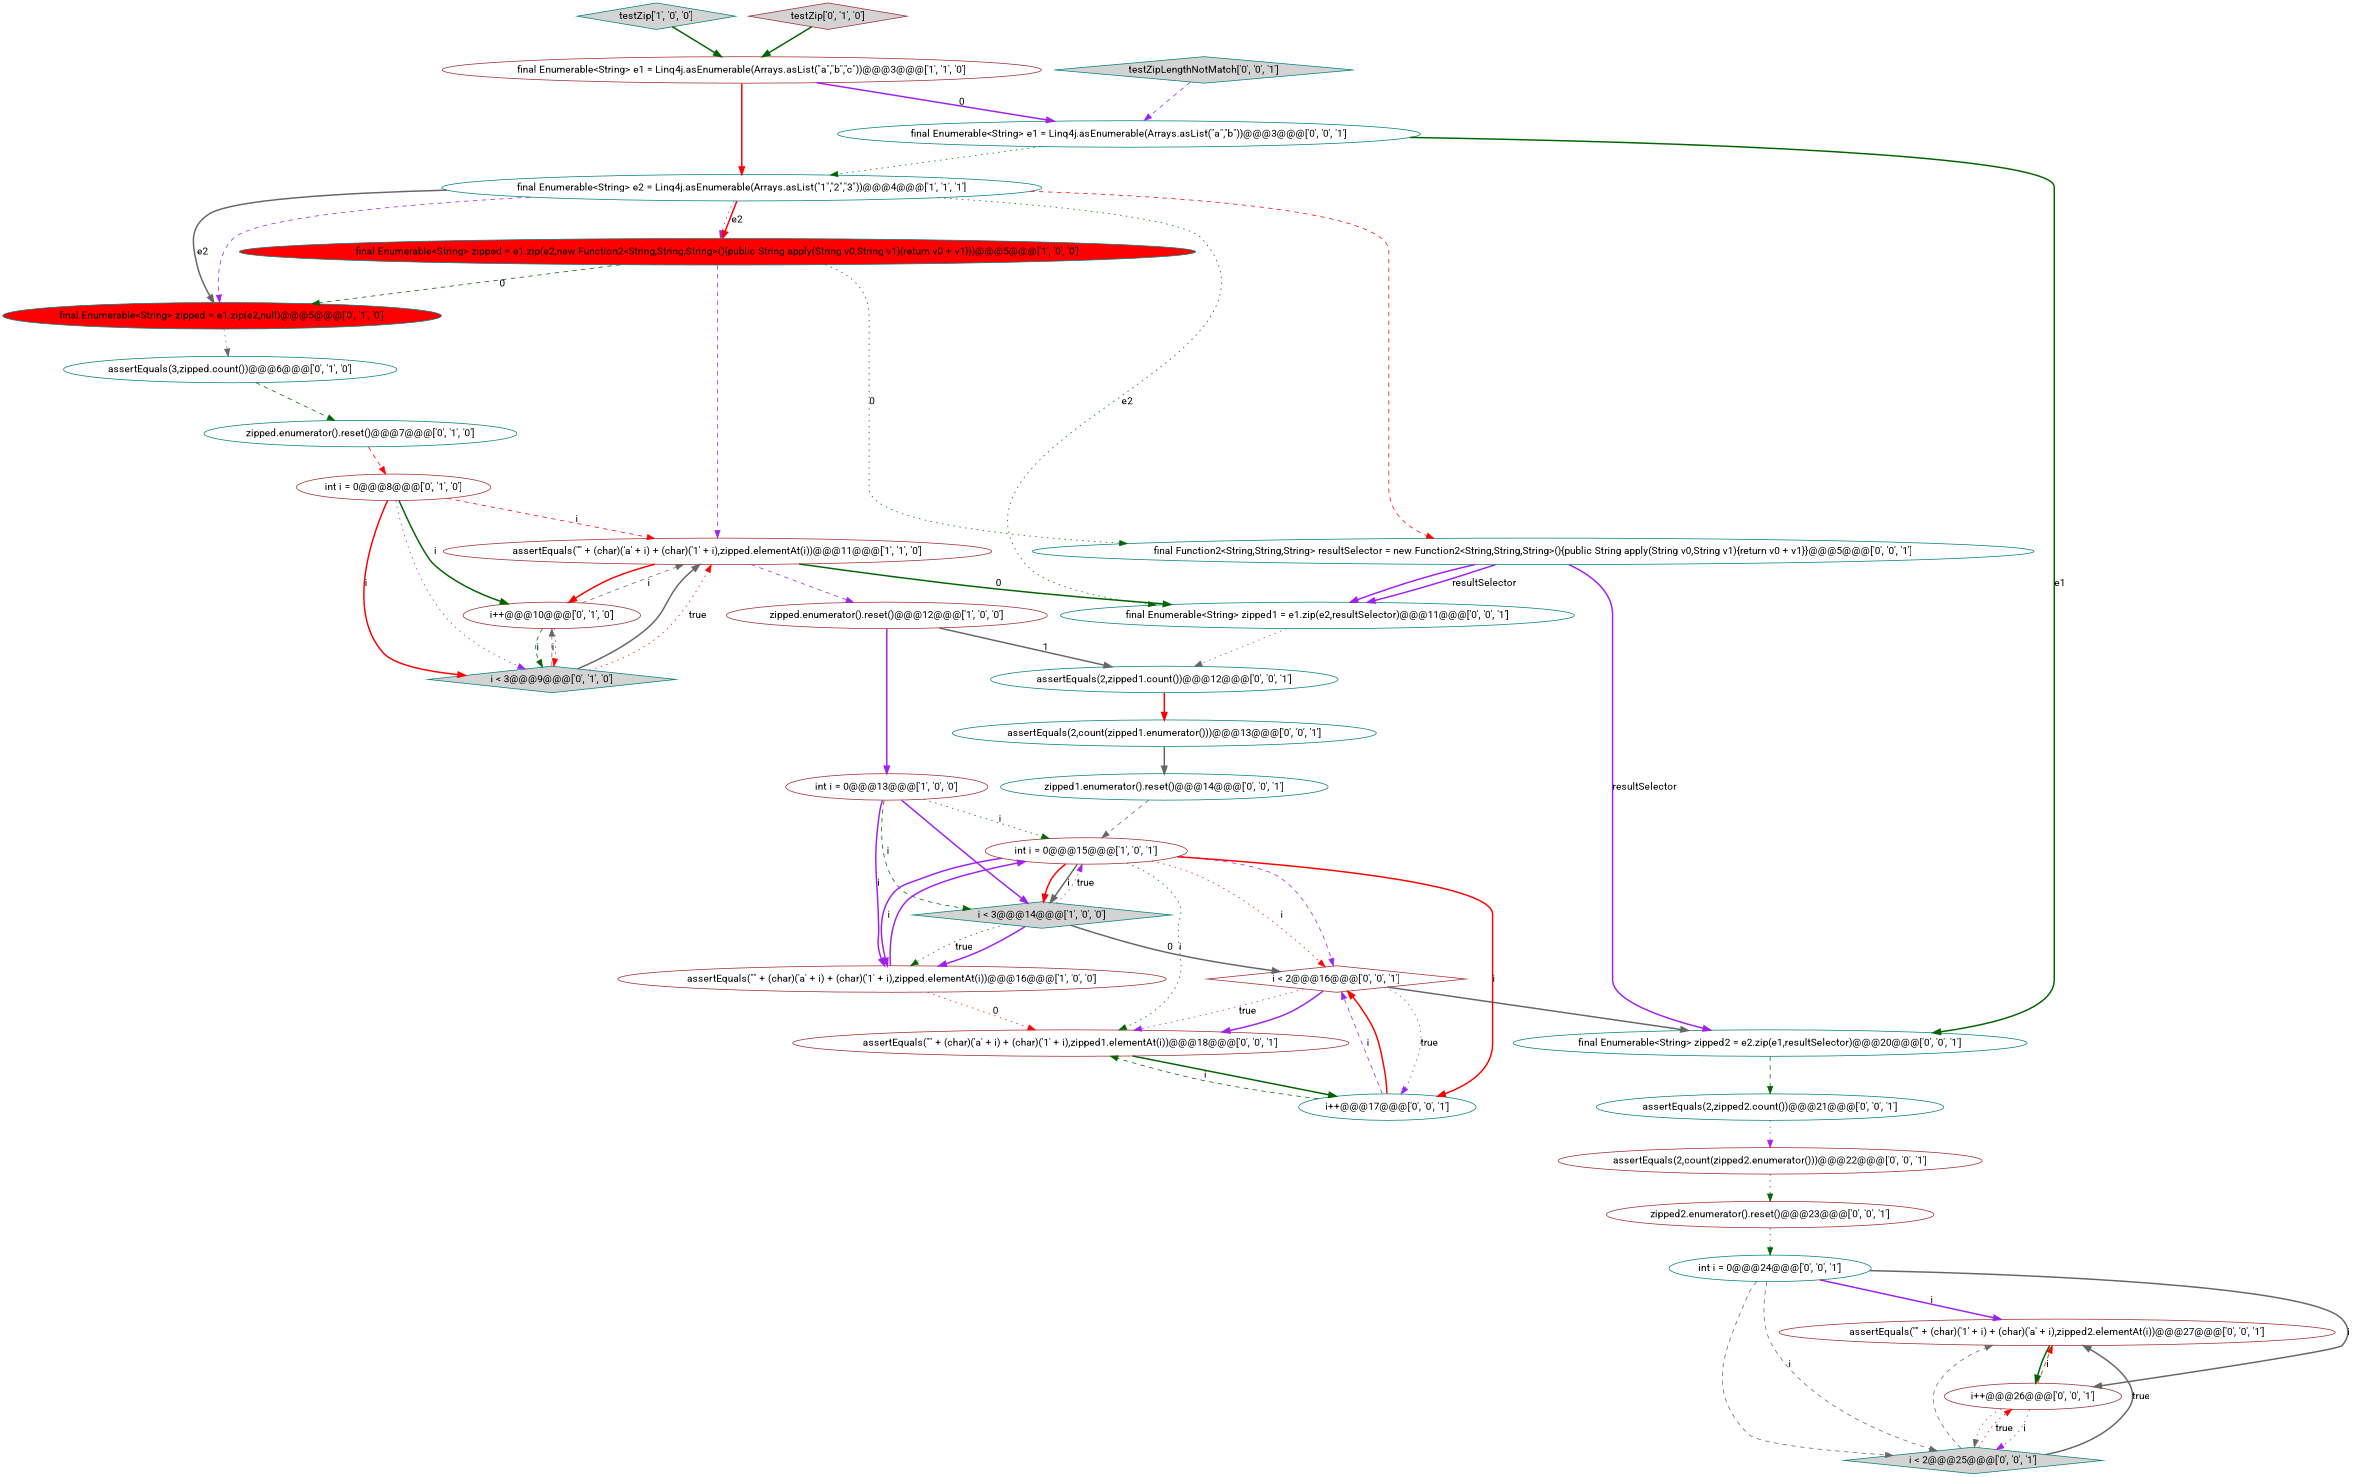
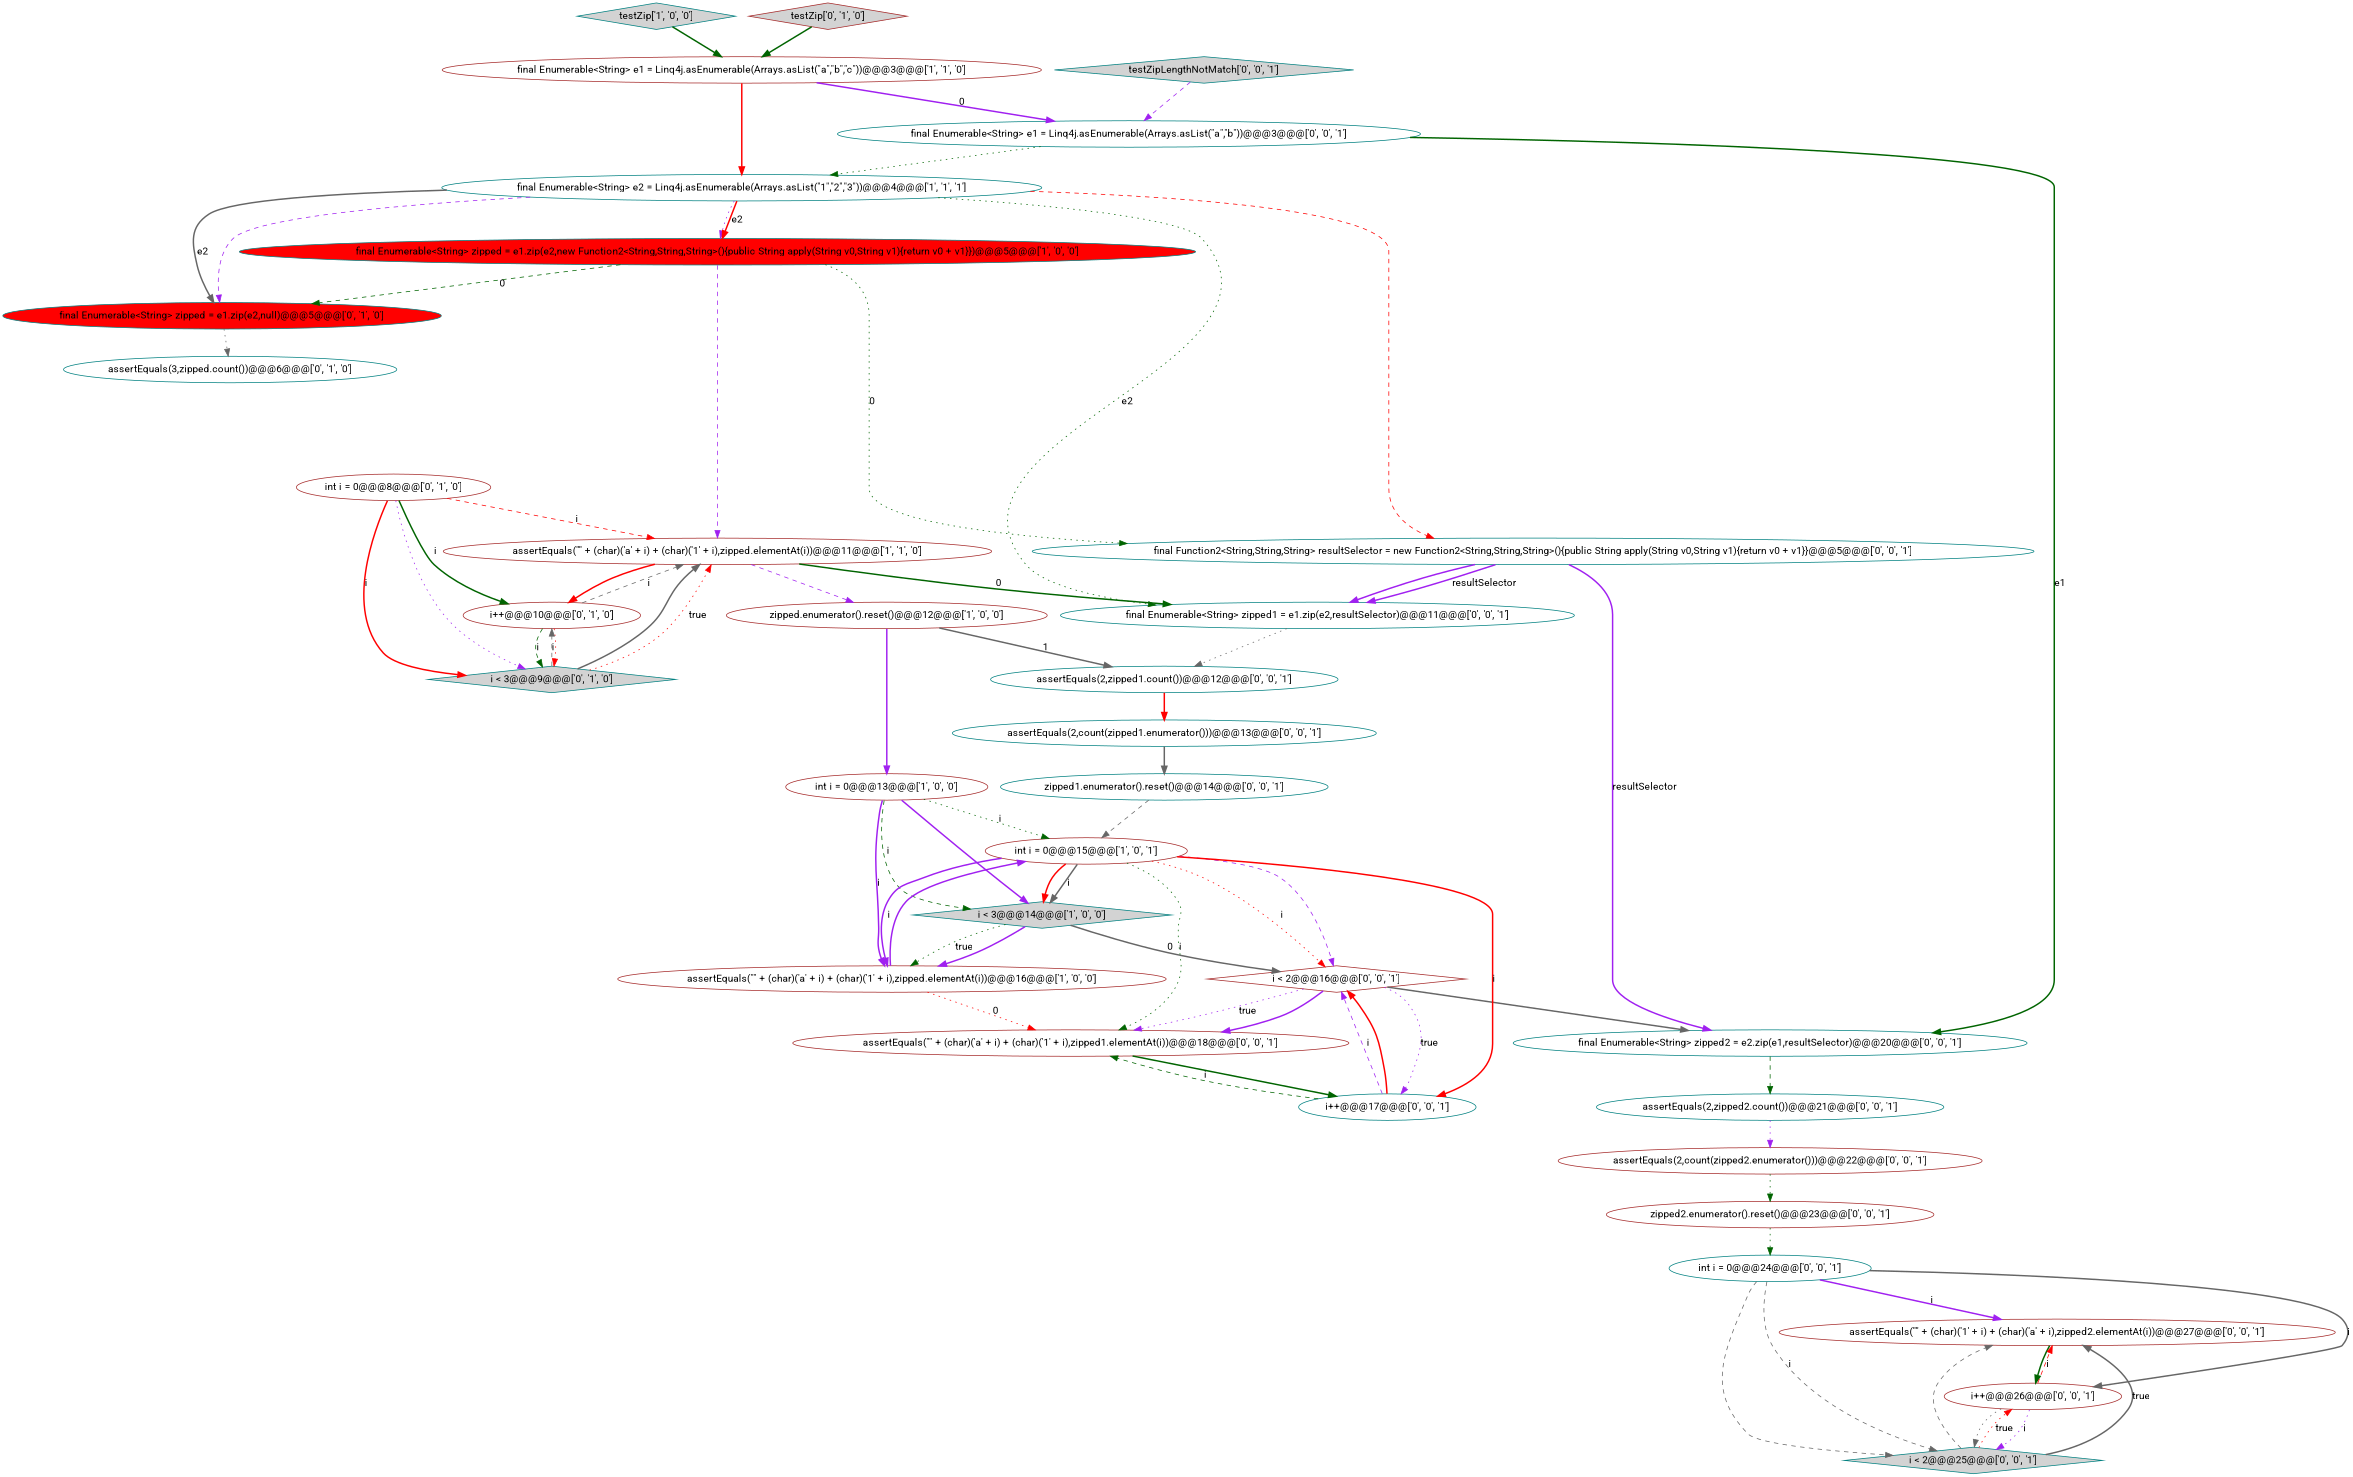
  digraph {
    fontname=Roboto
    node [color=teal fillcolor=white fontname=Roboto shape=ellipse style=filled]
    edge [color=purple fontname=Roboto style=bold]
    n1 [label="final Enumerable<String> zipped2 = e2.zip(e1,resultSelector)@@@20@@@['0', '0', '1']"]
    n2 [label="assertEquals(2,zipped2.count())@@@21@@@['0', '0', '1']"]
    n3 [color=brown label="assertEquals(2,count(zipped2.enumerator()))@@@22@@@['0', '0', '1']"]
    n4 [color=brown label="assertEquals(\"\" + (char)('a' + i) + (char)('1' + i),zipped.elementAt(i))@@@11@@@['1', '1', '0']"]
    n5 [color=brown label="i++@@@10@@@['0', '1', '0']"]
    n6 [label="final Enumerable<String> zipped1 = e1.zip(e2,resultSelector)@@@11@@@['0', '0', '1']"]
    n7 [color=brown label="zipped.enumerator().reset()@@@12@@@['1', '0', '0']"]
    n8 [fillcolor=lightgray label="i < 3@@@9@@@['0', '1', '0']" shape=diamond]
    n9 [label="assertEquals(2,zipped1.count())@@@12@@@['0', '0', '1']"]
    n10 [color=brown label="int i = 0@@@13@@@['1', '0', '0']"]
    n11 [fillcolor=lightgray label="i < 3@@@14@@@['1', '0', '0']" shape=diamond]
    n12 [color=brown label="i < 2@@@16@@@['0', '0', '1']" shape=diamond]
    n13 [color=brown label="assertEquals(\"\" + (char)('a' + i) + (char)('1' + i),zipped.elementAt(i))@@@16@@@['1', '0', '0']"]
    n14 [color=brown label="int i = 0@@@15@@@['1', '0', '1']"]
    n15 [color=brown label="assertEquals(\"\" + (char)('a' + i) + (char)('1' + i),zipped1.elementAt(i))@@@18@@@['0', '0', '1']"]
    n16 [label="i++@@@17@@@['0', '0', '1']"]
    n17 [color=brown label="zipped2.enumerator().reset()@@@23@@@['0', '0', '1']"]
    n18 [label="int i = 0@@@24@@@['0', '0', '1']"]
    n19 [color=brown label="assertEquals(\"\" + (char)('1' + i) + (char)('a' + i),zipped2.elementAt(i))@@@27@@@['0', '0', '1']"]
    n20 [color=brown label="i++@@@26@@@['0', '0', '1']"]
    n21 [fillcolor=lightgray label="i < 2@@@25@@@['0', '0', '1']" shape=diamond]
    n22 [fillcolor=lightgray label="testZip['1', '0', '0']" shape=diamond]
    n23 [color=brown label="final Enumerable<String> e1 = Linq4j.asEnumerable(Arrays.asList(\"a\",\"b\",\"c\"))@@@3@@@['1', '1', '0']"]
    n24 [label="final Enumerable<String> e1 = Linq4j.asEnumerable(Arrays.asList(\"a\",\"b\"))@@@3@@@['0', '0', '1']"]
    n25 [label="final Enumerable<String> e2 = Linq4j.asEnumerable(Arrays.asList(\"1\",\"2\",\"3\"))@@@4@@@['1', '1', '1']"]
    n26 [fillcolor=red label="final Enumerable<String> zipped = e1.zip(e2,null)@@@5@@@['0', '1', '0']"]
    n27 [label="assertEquals(3,zipped.count())@@@6@@@['0', '1', '0']"]
-   n28 [label="zipped.enumerator().reset()@@@7@@@['0', '1', '0']"]
    n29 [fillcolor=red label="final Enumerable<String> zipped = e1.zip(e2,new Function2<String,String,String>(){public String apply(String v0,String v1){return v0 + v1}})@@@5@@@['1', '0', '0']"]
    n30 [label="final Function2<String,String,String> resultSelector = new Function2<String,String,String>(){public String apply(String v0,String v1){return v0 + v1}}@@@5@@@['0', '0', '1']"]
    n31 [color=brown fillcolor=lightgray label="testZip['0', '1', '0']" shape=diamond]
    n32 [fillcolor=lightgray label="testZipLengthNotMatch['0', '0', '1']" shape=diamond]
    n33 [color=brown label="int i = 0@@@8@@@['0', '1', '0']"]
    n34 [label="zipped1.enumerator().reset()@@@14@@@['0', '0', '1']"]
    n35 [label="assertEquals(2,count(zipped1.enumerator()))@@@13@@@['0', '0', '1']"]
    n1 -> n2 [color=darkgreen style=dashed]
    n2 -> n3 [style=dotted]
    n3 -> n17 [color=darkgreen style=dotted]
    n4 -> n5 [color=red]
    n4 -> n6 [color=darkgreen label=0]
    n4 -> n7 [style=dashed]
    n5 -> n4 [color=gray40 label=i style=dashed]
    n5 -> n8 [color=red style=dotted]
    n5 -> n8 [color=darkgreen label=i style=dashed]
    n6 -> n9 [color=gray40 style=dotted]
    n7 -> n9 [color=gray40 label=1]
    n7 -> n10
    n8 -> n4 [color=gray40]
    n8 -> n4 [color=red label=true style=dotted]
    n8 -> n5 [color=gray40 label=i style=dashed]
    n9 -> n35 [color=red]
    n10 -> n11 [color=darkgreen label=i style=dashed]
    n10 -> n11
    n10 -> n13 [label=i]
    n10 -> n14 [color=darkgreen label=i style=dotted]
    n11 -> n12 [color=gray40 label=0]
    n11 -> n13
    n11 -> n13 [color=darkgreen label=true style=dotted]
-   n11 -> n14 [label=true style=dotted]
    n12 -> n1 [color=gray40]
    n12 -> n15
    n12 -> n15 [label=true style=dotted]
    n12 -> n16 [label=true style=dotted]
    n13 -> n14
    n13 -> n15 [color=red label=0 style=dotted]
    n14 -> n11 [color=red]
    n14 -> n11 [color=gray40 label=i]
    n14 -> n12 [style=dashed]
    n14 -> n12 [color=red label=i style=dotted]
    n14 -> n13 [label=i]
    n14 -> n15 [color=darkgreen label=i style=dotted]
    n14 -> n16 [color=red label=i]
    n15 -> n16 [color=darkgreen]
    n16 -> n12 [label=i style=dashed]
    n16 -> n12 [color=red]
    n16 -> n15 [color=darkgreen label=i style=dashed]
    n17 -> n18 [color=darkgreen style=dotted]
    n18 -> n19 [label=i]
    n18 -> n20 [color=gray40 label=i]
    n18 -> n21 [color=gray40 style=dashed]
    n18 -> n21 [color=gray40 label=i style=dashed]
    n19 -> n20 [color=darkgreen]
    n20 -> n19 [color=red label=i style=dashed]
    n20 -> n21 [label=i style=dotted]
    n20 -> n21 [color=gray40 style=dotted]
    n21 -> n19 [color=gray40 label=true]
    n21 -> n19 [color=gray40 style=dashed]
    n21 -> n20 [color=red label=true style=dotted]
    n22 -> n23 [color=darkgreen]
    n23 -> n24 [label=0]
    n23 -> n25 [color=red]
    n24 -> n1 [color=darkgreen label=e1]
    n24 -> n25 [color=darkgreen style=dotted]
    n25 -> n6 [color=darkgreen label=e2 style=dotted]
    n25 -> n26 [color=gray40 label=e2]
    n25 -> n26 [style=dashed]
    n25 -> n29 [style=dotted]
    n25 -> n29 [color=red label=e2]
    n25 -> n30 [color=red style=dashed]
    n26 -> n27 [color=gray40 style=dotted]
-   n27 -> n28 [color=darkgreen style=dashed]
-   n28 -> n33 [color=red style=dashed]
    n29 -> n4 [style=dashed]
    n29 -> n26 [color=darkgreen label=0 style=dashed]
    n29 -> n30 [color=darkgreen label=0 style=dotted]
    n30 -> n1 [label=resultSelector]
    n30 -> n6
    n30 -> n6 [label=resultSelector]
    n31 -> n23 [color=darkgreen]
    n32 -> n24 [style=dashed]
    n33 -> n4 [color=red label=i style=dashed]
    n33 -> n5 [color=darkgreen label=i]
    n33 -> n8 [color=red label=i]
    n33 -> n8 [style=dotted]
    n34 -> n14 [color=gray40 style=dashed]
    n35 -> n34 [color=gray40]
  }
